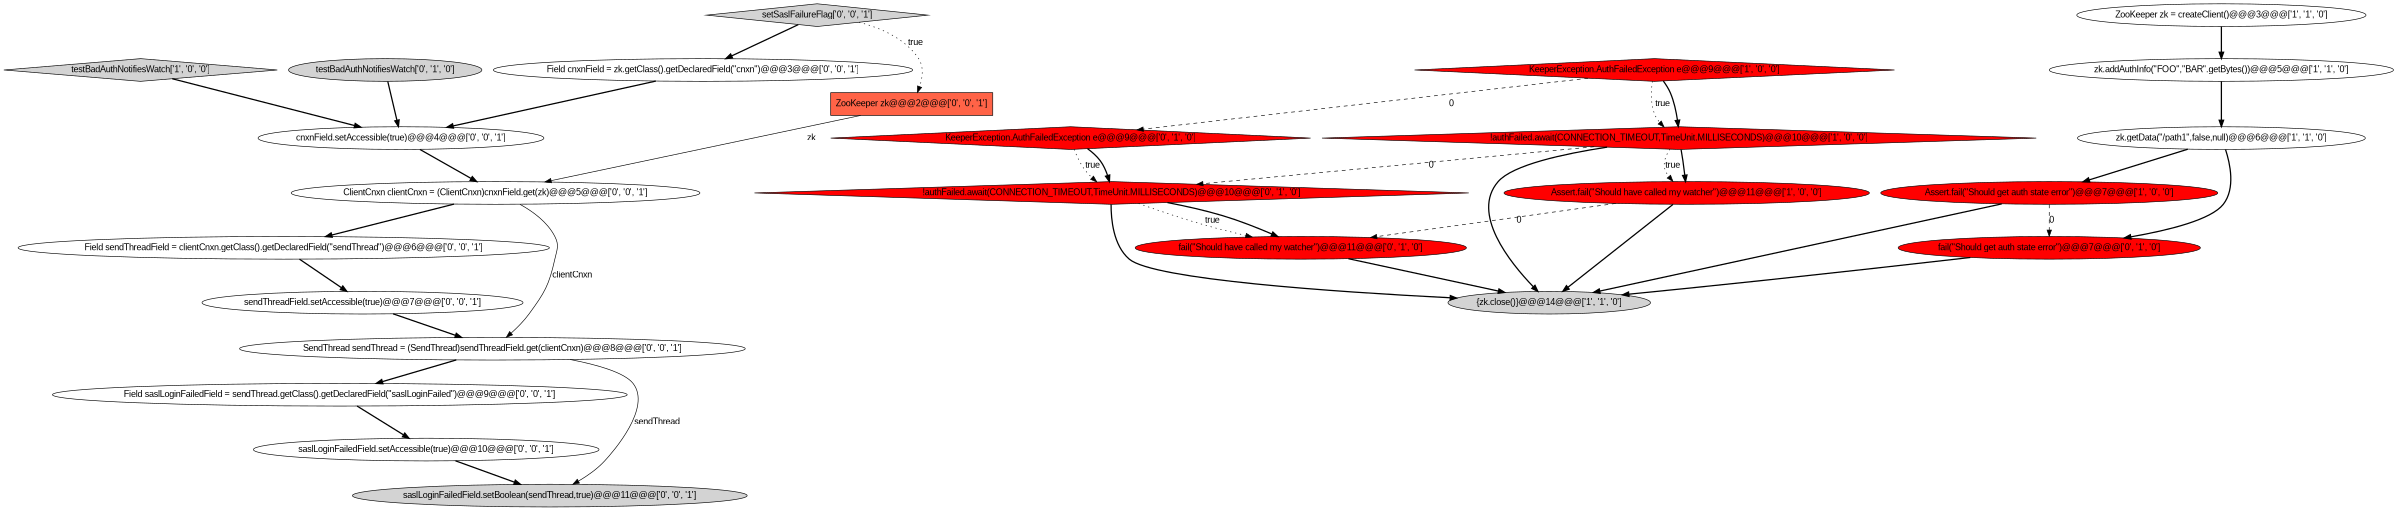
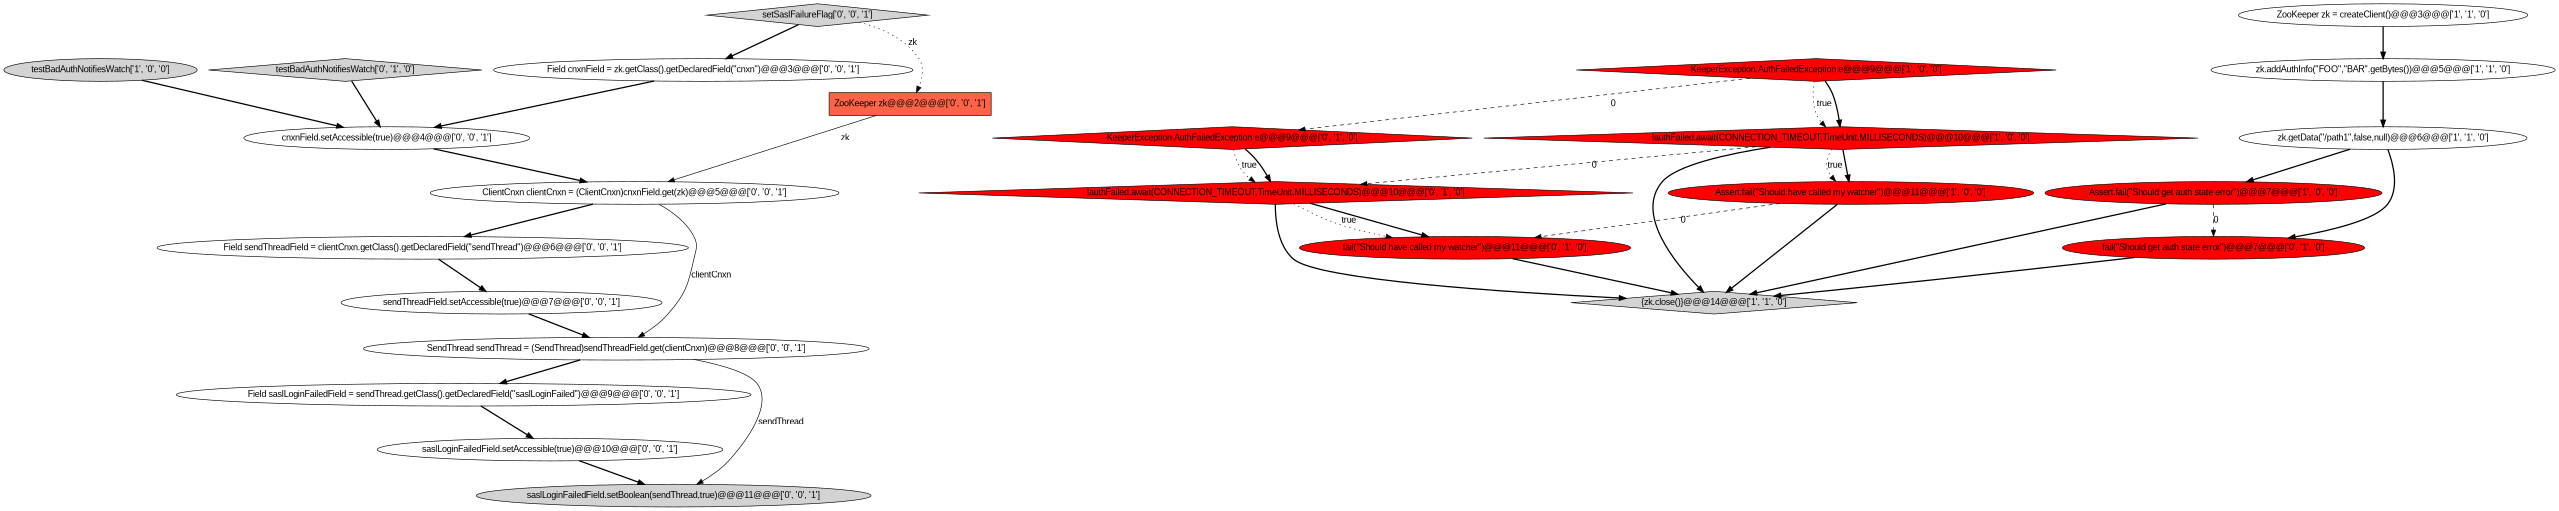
  digraph {
    fontname="Liberation Sans"
    node [fillcolor=white fontname="Liberation Sans" shape=ellipse style=filled]
    edge [fontname="Liberation Sans" style=bold]
    n1 [label="Field sendThreadField = clientCnxn.getClass().getDeclaredField(\"sendThread\")@@@6@@@['0', '0', '1']"]
    n2 [label="sendThreadField.setAccessible(true)@@@7@@@['0', '0', '1']"]
    n3 [label="SendThread sendThread = (SendThread)sendThreadField.get(clientCnxn)@@@8@@@['0', '0', '1']"]
    n4 [fillcolor=red label="!authFailed.await(CONNECTION_TIMEOUT,TimeUnit.MILLISECONDS)@@@10@@@['0', '1', '0']" shape=diamond]
    n5 [fillcolor=red label="fail(\"Should have called my watcher\")@@@11@@@['0', '1', '0']"]
-   n6 [fillcolor=lightgray label="{zk.close()}@@@14@@@['1', '1', '0']"]
+   n6 [fillcolor=lightgray label="{zk.close()}@@@14@@@['1', '1', '0']" shape=diamond]
    n7 [label="cnxnField.setAccessible(true)@@@4@@@['0', '0', '1']"]
    n8 [label="ClientCnxn clientCnxn = (ClientCnxn)cnxnField.get(zk)@@@5@@@['0', '0', '1']"]
    n9 [label="Field saslLoginFailedField = sendThread.getClass().getDeclaredField(\"saslLoginFailed\")@@@9@@@['0', '0', '1']"]
    n10 [label="saslLoginFailedField.setAccessible(true)@@@10@@@['0', '0', '1']"]
    n11 [fillcolor=lightgray label="saslLoginFailedField.setBoolean(sendThread,true)@@@11@@@['0', '0', '1']"]
    n12 [fillcolor=red label="fail(\"Should get auth state error\")@@@7@@@['0', '1', '0']"]
    n13 [label="zk.addAuthInfo(\"FOO\",\"BAR\".getBytes())@@@5@@@['1', '1', '0']"]
    n14 [label="zk.getData(\"/path1\",false,null)@@@6@@@['1', '1', '0']"]
    n15 [fillcolor=red label="Assert.fail(\"Should get auth state error\")@@@7@@@['1', '0', '0']"]
    n16 [label="ZooKeeper zk = createClient()@@@3@@@['1', '1', '0']"]
-   n17 [fillcolor=lightgray label="testBadAuthNotifiesWatch['0', '1', '0']"]
-   n18 [fillcolor=lightgray label="testBadAuthNotifiesWatch['1', '0', '0']" shape=diamond]
+   n17 [fillcolor=lightgray label="testBadAuthNotifiesWatch['0', '1', '0']" shape=diamond]
+   n18 [fillcolor=lightgray label="testBadAuthNotifiesWatch['1', '0', '0']"]
    n19 [fillcolor=red label="!authFailed.await(CONNECTION_TIMEOUT,TimeUnit.MILLISECONDS)@@@10@@@['1', '0', '0']" shape=diamond]
    n20 [fillcolor=red label="Assert.fail(\"Should have called my watcher\")@@@11@@@['1', '0', '0']"]
    n21 [fillcolor=red label="KeeperException.AuthFailedException e@@@9@@@['1', '0', '0']" shape=diamond]
    n22 [fillcolor=red label="KeeperException.AuthFailedException e@@@9@@@['0', '1', '0']" shape=diamond]
    n23 [fillcolor=lightgray label="setSaslFailureFlag['0', '0', '1']" shape=diamond]
    n24 [fillcolor=tomato label="ZooKeeper zk@@@2@@@['0', '0', '1']" shape=box]
    n25 [label="Field cnxnField = zk.getClass().getDeclaredField(\"cnxn\")@@@3@@@['0', '0', '1']"]
    n1 -> n2
    n2 -> n3
    n3 -> n9
    n3 -> n11 [label=sendThread style=solid]
    n4 -> n5
    n4 -> n5 [label=true style=dotted]
    n4 -> n6
    n5 -> n6
    n7 -> n8
    n8 -> n1
    n8 -> n3 [label=clientCnxn style=solid]
    n9 -> n10
    n10 -> n11
    n12 -> n6
    n13 -> n14
    n14 -> n12
    n14 -> n15
    n15 -> n6
    n15 -> n12 [label=0 style=dashed]
    n16 -> n13
    n17 -> n7
    n18 -> n7
    n19 -> n4 [label=0 style=dashed]
    n19 -> n6
    n19 -> n20
    n19 -> n20 [label=true style=dotted]
    n20 -> n5 [label=0 style=dashed]
    n20 -> n6
    n21 -> n19 [label=true style=dotted]
    n21 -> n19
    n21 -> n22 [label=0 style=dashed]
    n22 -> n4 [label=true style=dotted]
    n22 -> n4
-   n23 -> n24 [label=true style=dotted]
+   n23 -> n24 [label=zk style=dotted]
    n23 -> n25
    n24 -> n8 [label=zk style=solid]
    n25 -> n7
  }
